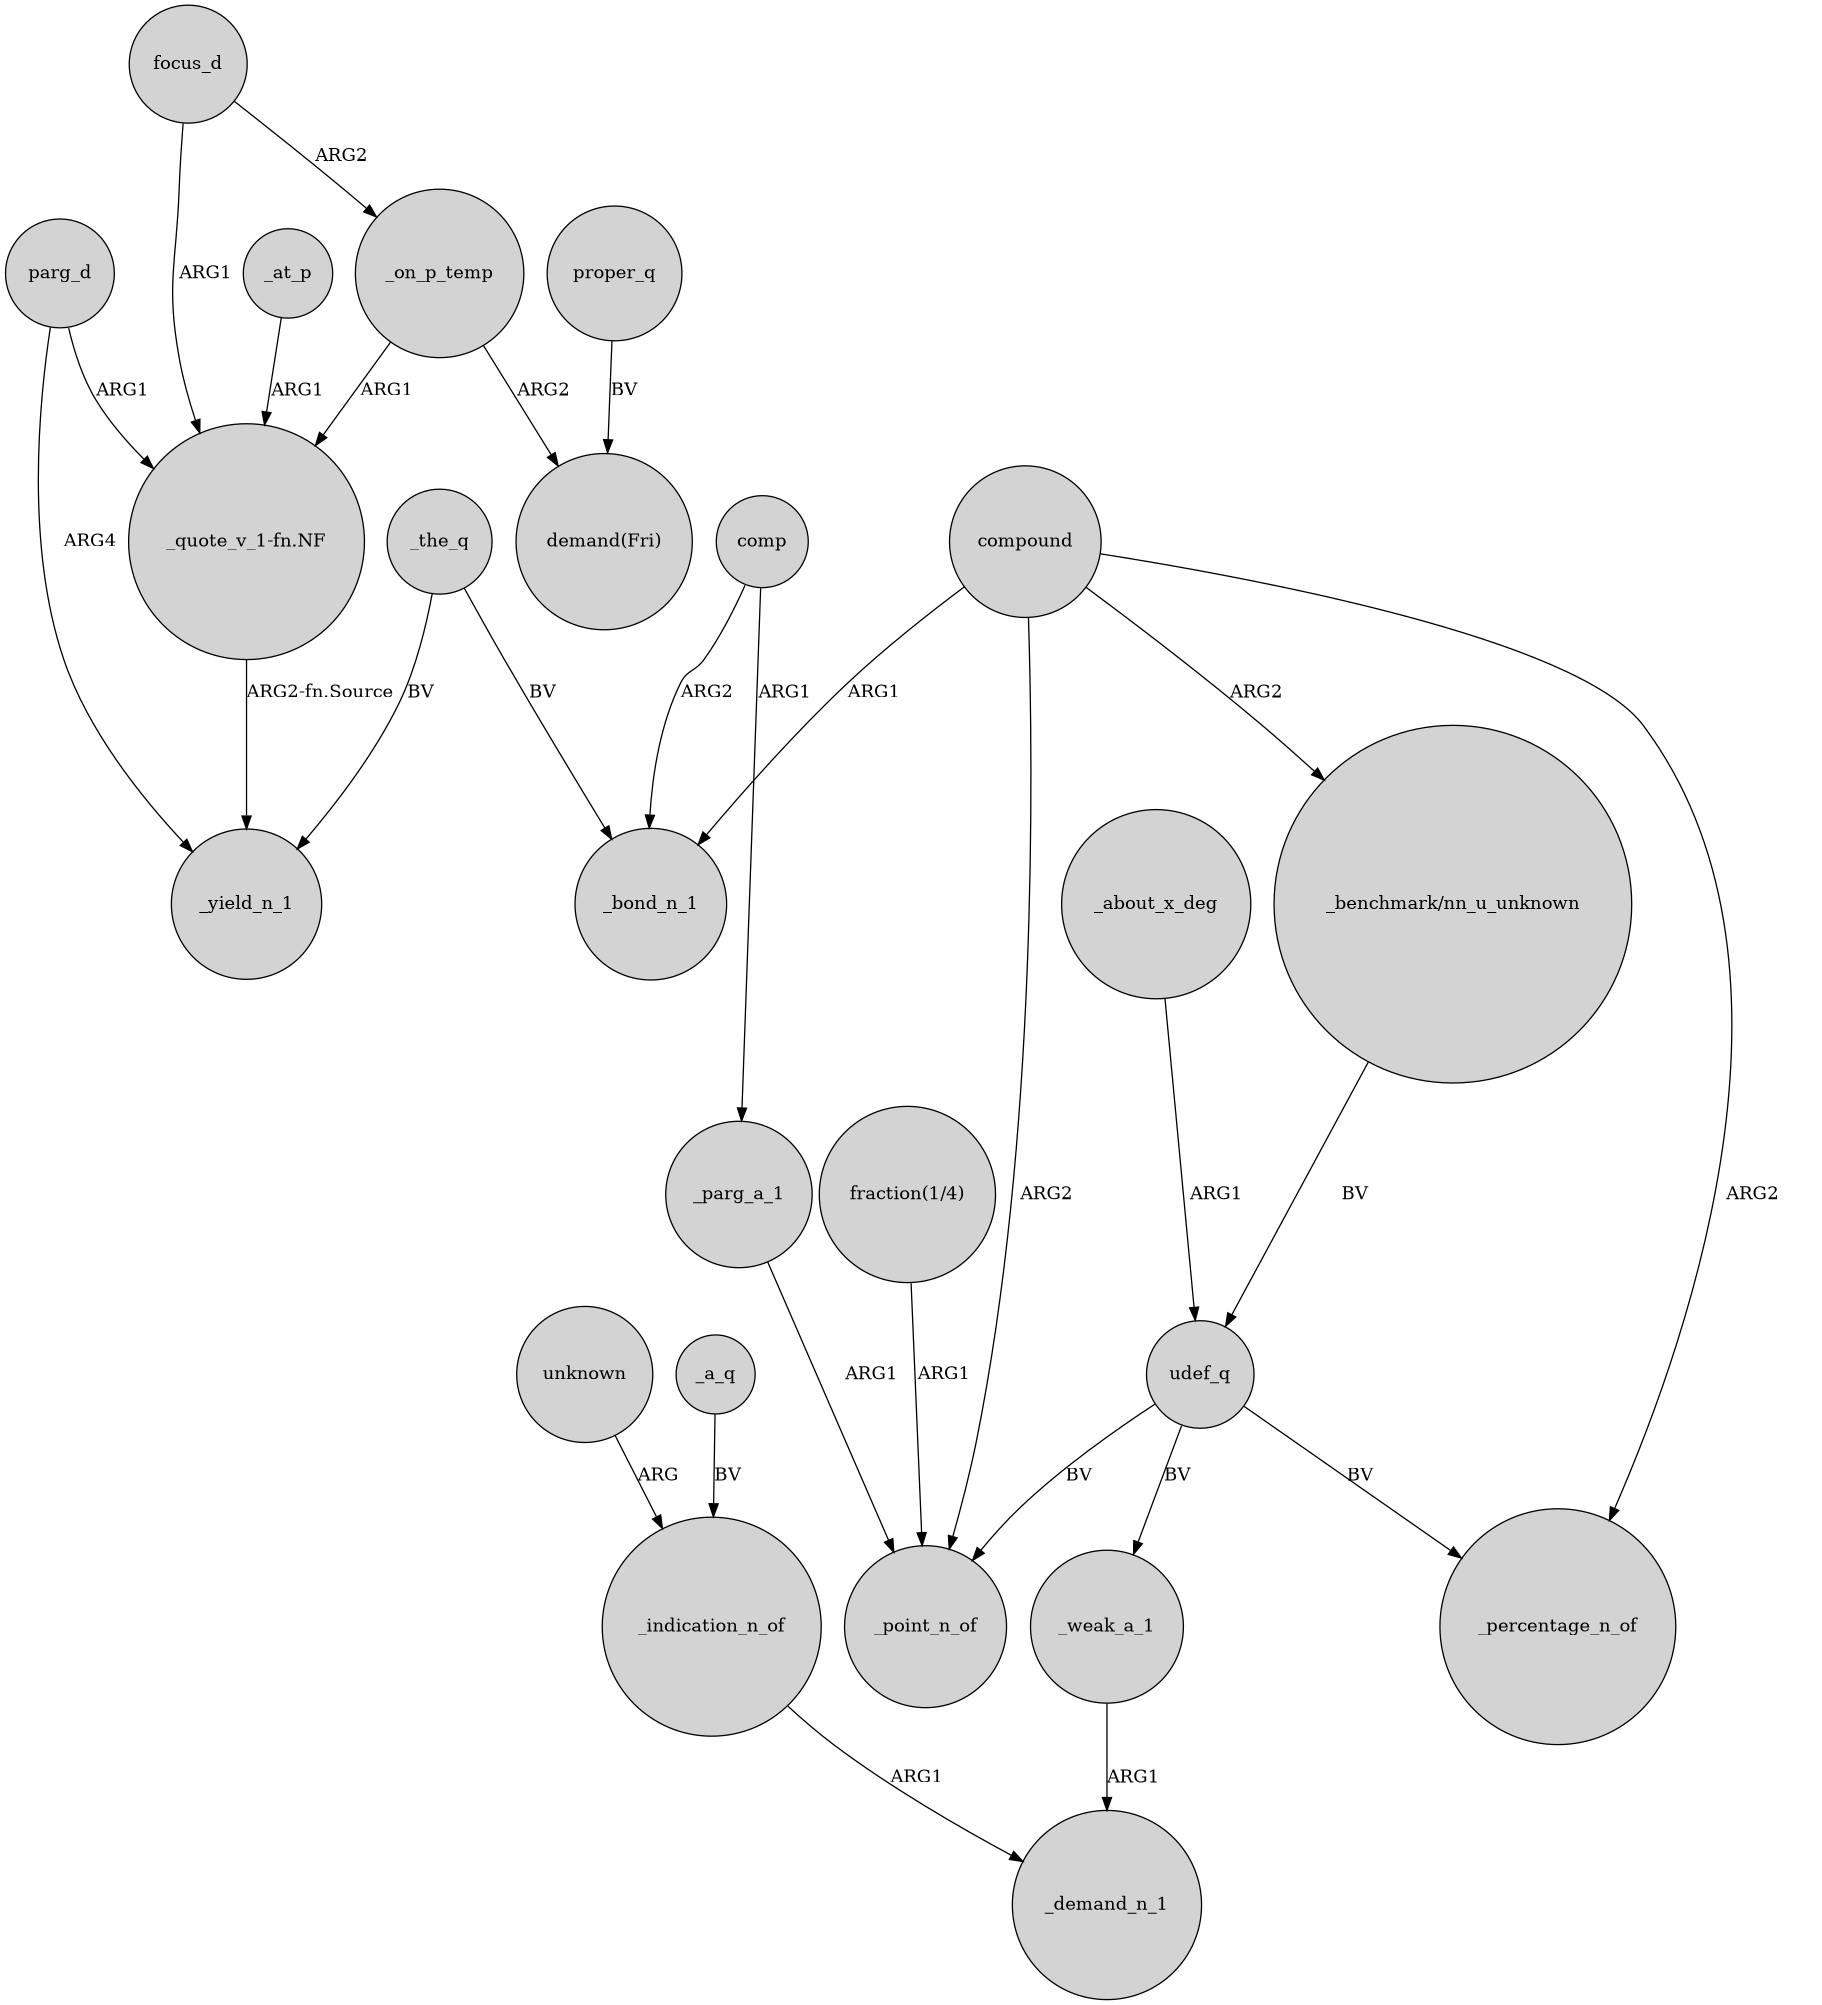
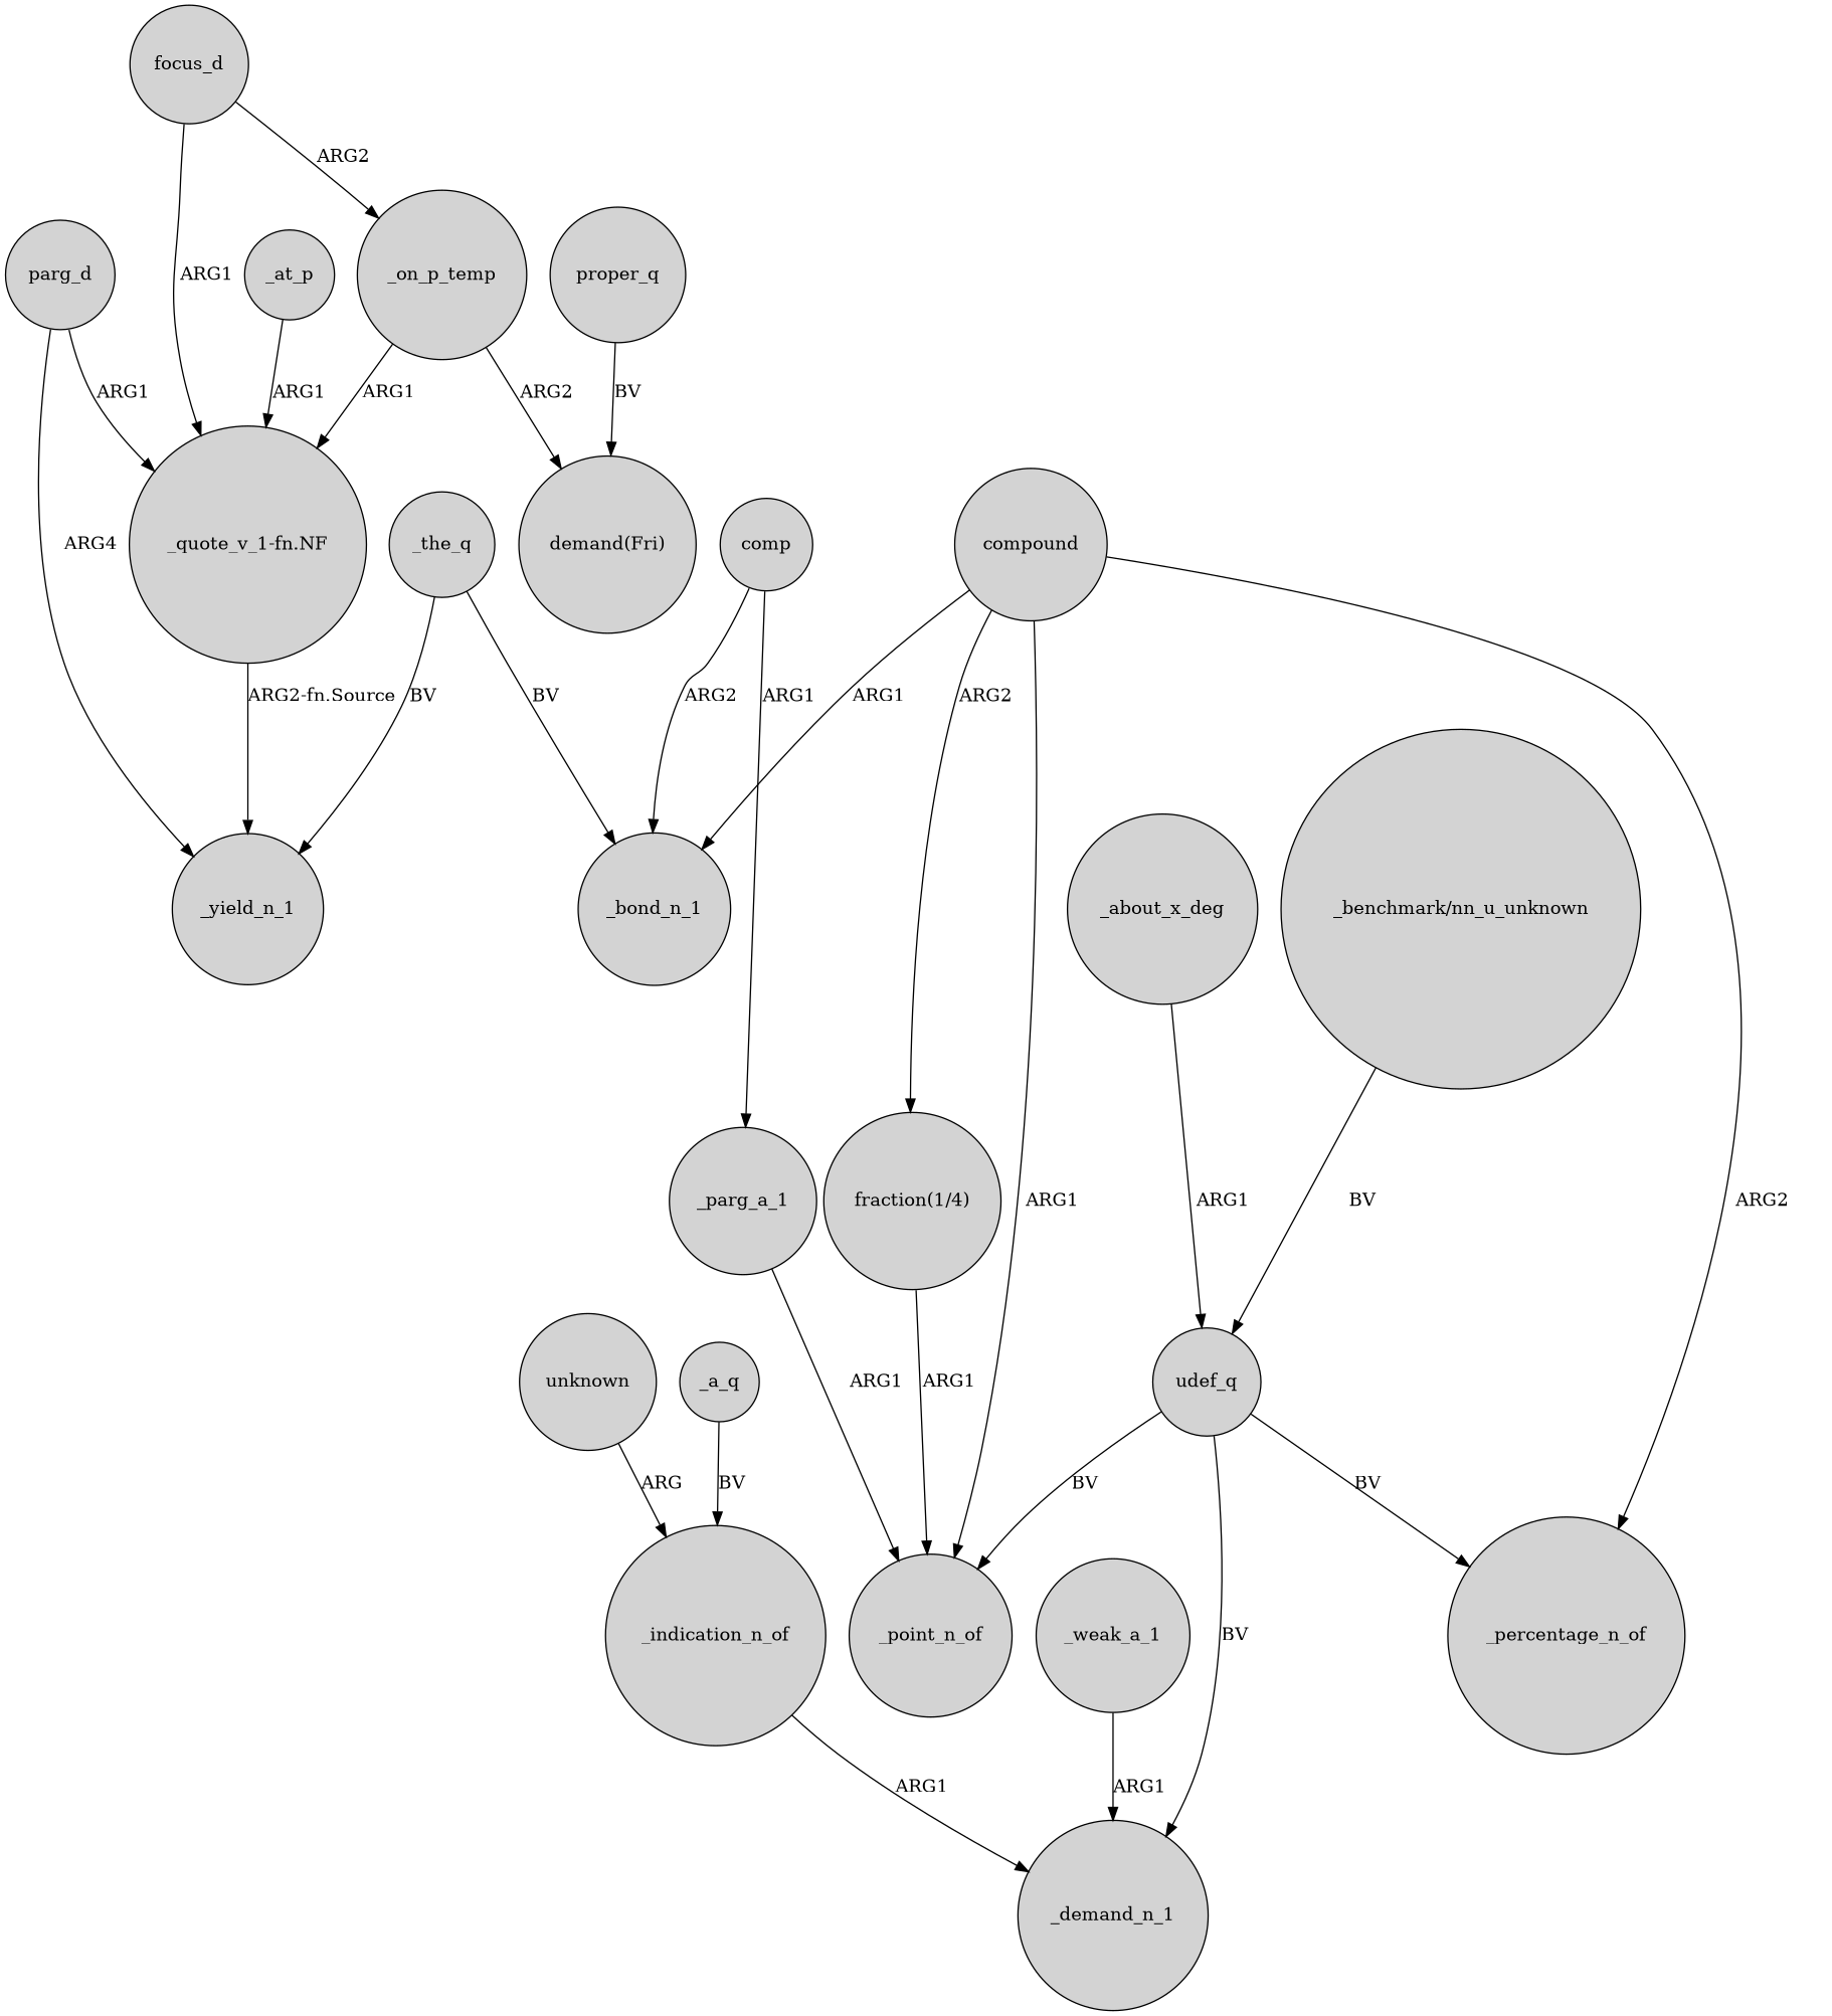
  digraph {
    node [shape=circle style=filled]
    _the_q
    _yield_n_1
    _bond_n_1
    n4 [label="demand(Fri)"]
    proper_q
    _weak_a_1
    _demand_n_1
    compound
    _percentage_n_of
    "_benchmark/nn_u_unknown"
    _point_n_of
    udef_q
    unknown
    _indication_n_of
    comp
    n16 [label=_parg_a_1]
    _at_p
    "_quote_v_1-fn.NF"
    focus_d
    _on_p_temp
    _about_x_deg
    parg_d
    _a_q
    "fraction(1/4)"
    _the_q -> _yield_n_1 [label=BV]
    _the_q -> _bond_n_1 [label=BV]
    proper_q -> n4 [label=BV]
    _weak_a_1 -> _demand_n_1 [label=ARG1]
    compound -> _bond_n_1 [label=ARG1]
    compound -> _percentage_n_of [label=ARG2]
-   compound -> "_benchmark/nn_u_unknown" [label=ARG2]
-   compound -> _point_n_of [label=ARG2]
+   compound -> "fraction(1/4)" [label=ARG2]
+   compound -> _point_n_of [label=ARG1]
    "_benchmark/nn_u_unknown" -> udef_q [label=BV]
-   udef_q -> _weak_a_1 [label=BV]
+   udef_q -> _demand_n_1 [label=BV]
    udef_q -> _percentage_n_of [label=BV]
    udef_q -> _point_n_of [label=BV]
    unknown -> _indication_n_of [label=ARG]
    _indication_n_of -> _demand_n_1 [label=ARG1]
    comp -> _bond_n_1 [label=ARG2]
    comp -> n16 [label=ARG1]
    n16 -> _point_n_of [label=ARG1]
    _at_p -> "_quote_v_1-fn.NF" [label=ARG1]
    "_quote_v_1-fn.NF" -> _yield_n_1 [label="ARG2-fn.Source"]
    focus_d -> "_quote_v_1-fn.NF" [label=ARG1]
    focus_d -> _on_p_temp [label=ARG2]
    _on_p_temp -> n4 [label=ARG2]
    _on_p_temp -> "_quote_v_1-fn.NF" [label=ARG1]
    _about_x_deg -> udef_q [label=ARG1]
    parg_d -> _yield_n_1 [label=ARG4]
    parg_d -> "_quote_v_1-fn.NF" [label=ARG1]
    _a_q -> _indication_n_of [label=BV]
    "fraction(1/4)" -> _point_n_of [label=ARG1]
  }
